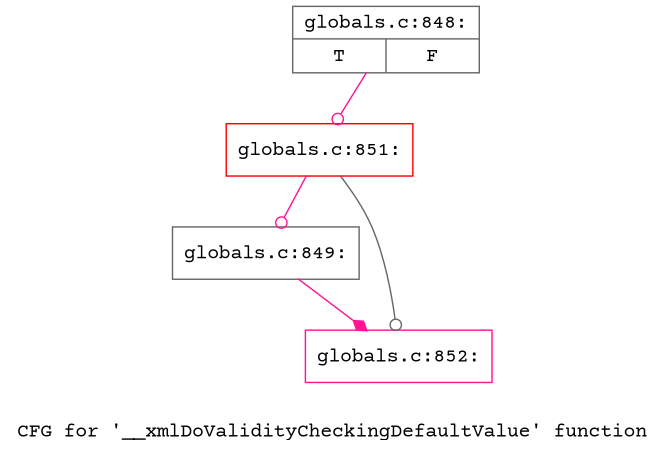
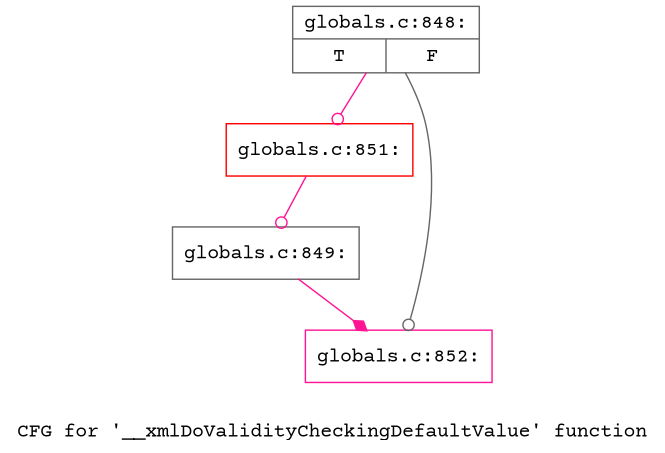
  digraph {
    fontname="Courier Prime"
    label="CFG for '__xmlDoValidityCheckingDefaultValue' function"
    node [color=gray40 fontname="Courier Prime" shape=record]
    edge [arrowhead=odot color=deeppink fontname="Courier Prime"]
    n1 [label="{globals.c:848:|{<s0>T|<s1>F}}"]
    n2 [color=red label="{globals.c:851:}"]
    n3 [label="{globals.c:849:}"]
    n4 [color=deeppink label="{globals.c:852:}"]
    n1 -> n2
    n2 -> n3
-   n2 -> n4 [color=gray40]
+   n1 -> n4 [color=gray40]
    n3 -> n4 [arrowhead=diamond]
  }
